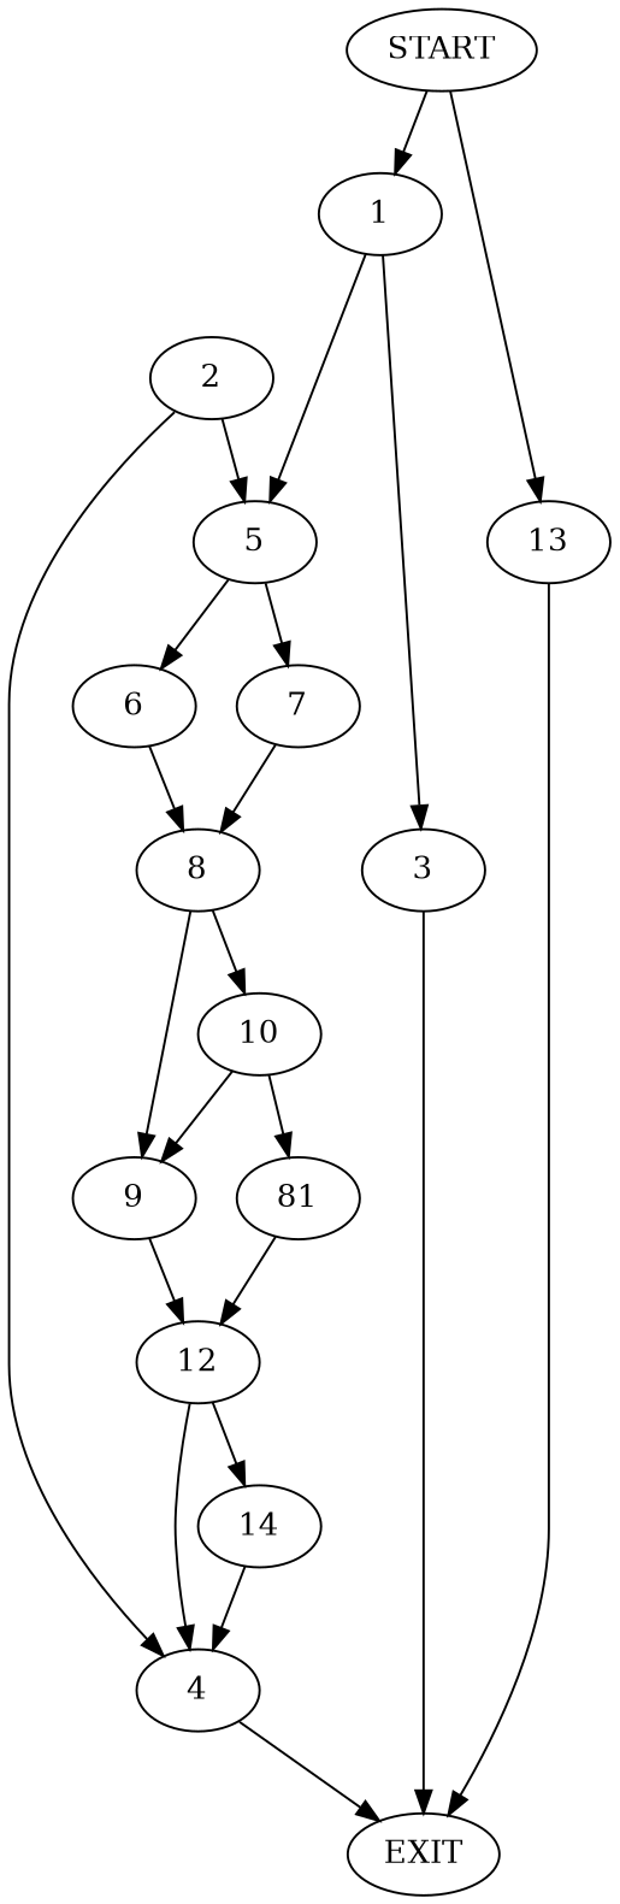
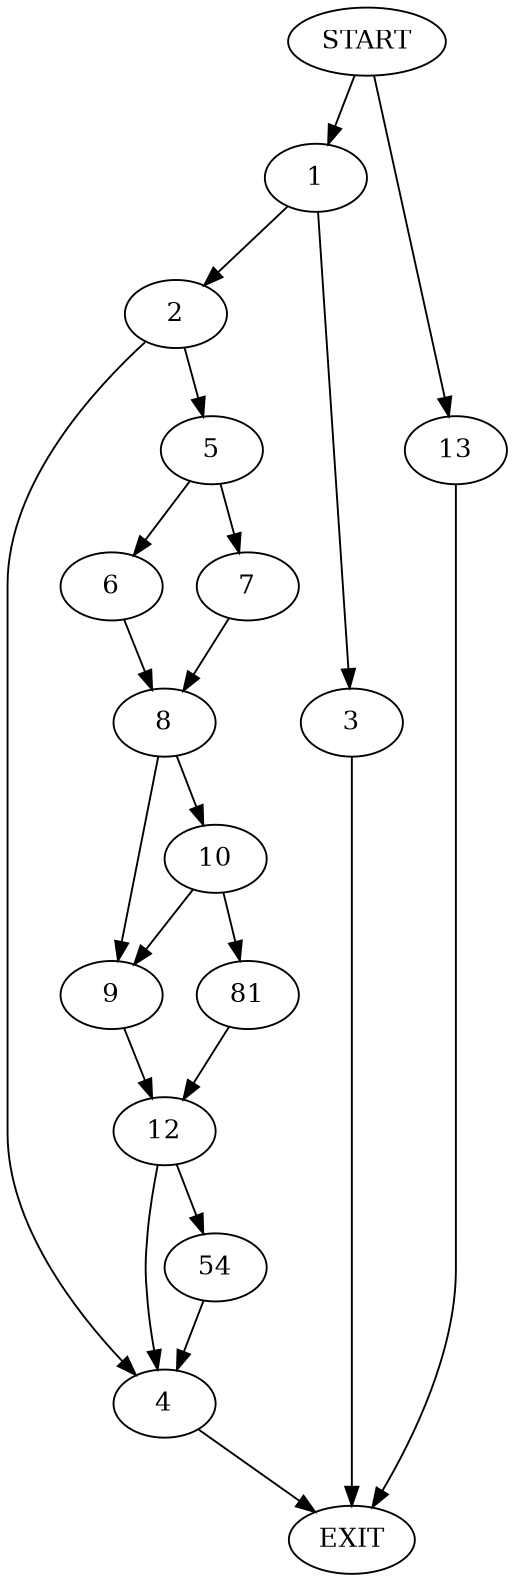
  digraph {
    n1 [label=START]
    1
    13
    2
    3
    n6 [label=EXIT]
    4
    5
    6
    7
    8
    9
    10
    12
    n15 [label=81]
-   14
+   14 [label=54]
    n1 -> 1
    n1 -> 13
-   1 -> 5
+   1 -> 2
    1 -> 3
    13 -> n6
    2 -> 4
    2 -> 5
    3 -> n6
    4 -> n6
    5 -> 6
    5 -> 7
    6 -> 8
    7 -> 8
    8 -> 9
    8 -> 10
    9 -> 12
    10 -> 9
    10 -> n15
    12 -> 4
    12 -> 14
    n15 -> 12
    14 -> 4
  }
